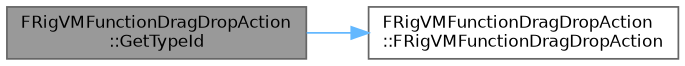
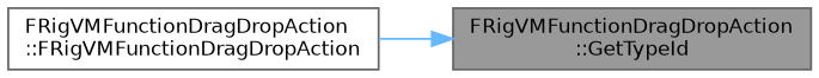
  digraph {
    rankdir=LR
    node [fontname=Helvetica fontsize=10 shape=box style=filled]
    n1 [color=gray40 fillcolor=grey60 fontcolor=black height=0.2 label="FRigVMFunctionDragDropAction\l::GetTypeId" width=0.4]
    n2 [color=grey40 fillcolor=white height=0.2 label="FRigVMFunctionDragDropAction\l::FRigVMFunctionDragDropAction" width=0.4]
-   n1 -> n2 [color=steelblue1 fontname=Helvetica fontsize=10 labelfontname=Helvetica labelfontsize=10 style=solid]
+   n2 -> n1 [color=steelblue1 fontname=Helvetica fontsize=10 labelfontname=Helvetica labelfontsize=10 style=solid]
  }
